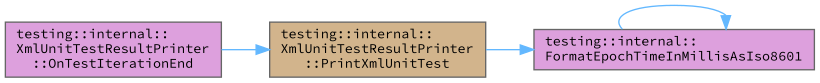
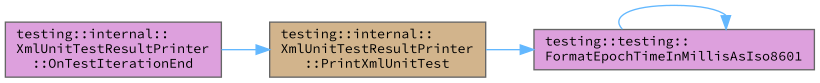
  digraph {
    rankdir=RL
    fontname="Source Code Pro"
    node [color=grey40 fillcolor=plum fontname="Source Code Pro" fontsize=10 shape=box style=filled]
    edge [color=steelblue1 dir=back fontname="Source Code Pro" fontsize=10 labelfontname=Helvetica labelfontsize=10 style=solid]
-   n1 [color=gray40 fontcolor=black height=0.2 label="testing::internal::\lFormatEpochTimeInMillisAsIso8601" width=0.4]
+   n1 [color=gray40 fontcolor=black height=0.2 label="testing::testing::\lFormatEpochTimeInMillisAsIso8601" width=0.4]
    n2 [fillcolor=tan height=0.2 label="testing::internal::\lXmlUnitTestResultPrinter\l::PrintXmlUnitTest" width=0.4]
    n3 [height=0.2 label="testing::internal::\lXmlUnitTestResultPrinter\l::OnTestIterationEnd" width=0.4]
    n1 -> n1
    n1 -> n2
    n2 -> n3
  }
